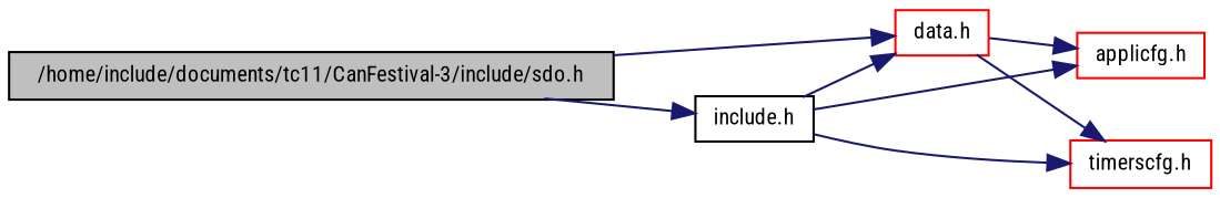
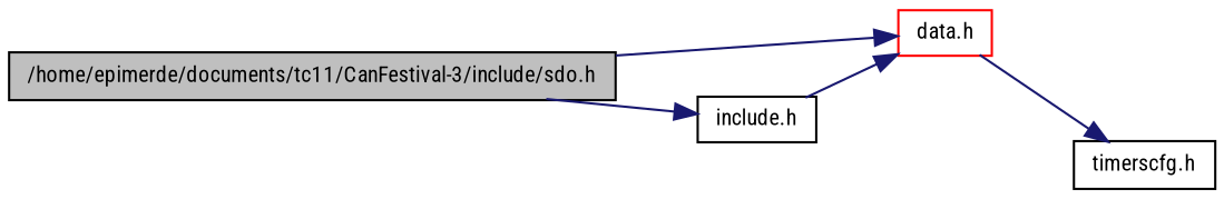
  digraph {
    fontname="Roboto Condensed"
    rankdir=LR
    node [color=red fillcolor=white fontname="Roboto Condensed" fontsize=10 shape=record style=filled]
    edge [color=midnightblue fontname="Roboto Condensed" fontsize=10 labelfontname="FreeSans.ttf" labelfontsize=10 style=solid]
-   n1 [color=black fillcolor=grey75 fontcolor=black height=0.2 label="/home/include/documents/tc11/CanFestival-3/include/sdo.h" width=0.4]
+   n1 [color=black fillcolor=grey75 fontcolor=black height=0.2 label="/home/epimerde/documents/tc11/CanFestival-3/include/sdo.h" width=0.4]
    n2 [color=black height=0.2 label="include.h" width=0.4]
    n3 [height=0.2 label="data.h" width=0.4]
-   n4 [height=0.2 label="timerscfg.h" width=0.4]
-   n5 [height=0.2 label="applicfg.h" width=0.4]
+   n4 [color=black height=0.2 label="timerscfg.h" width=0.4]
    n1 -> n2
    n1 -> n3
    n2 -> n3
-   n2 -> n4
-   n2 -> n5
    n3 -> n4
-   n3 -> n5
  }
